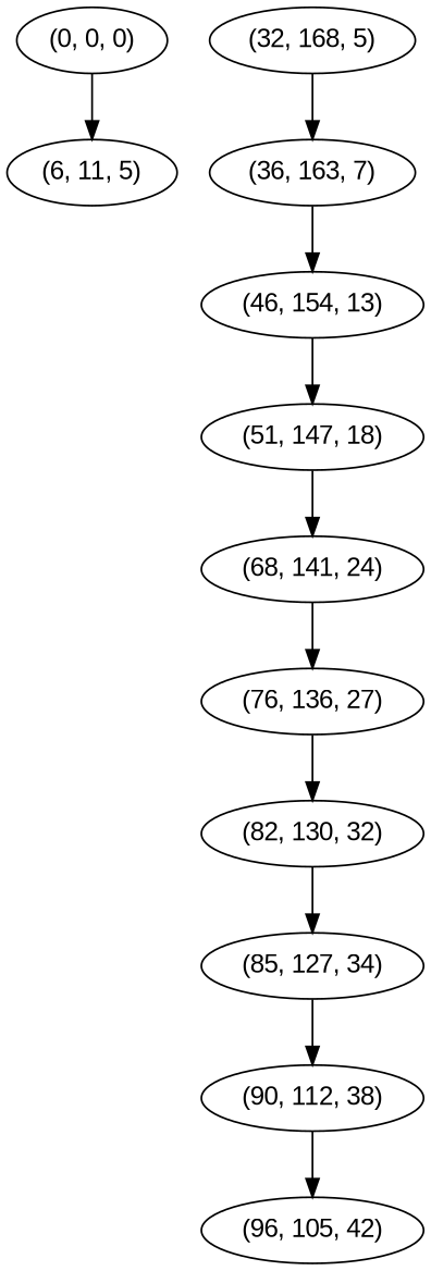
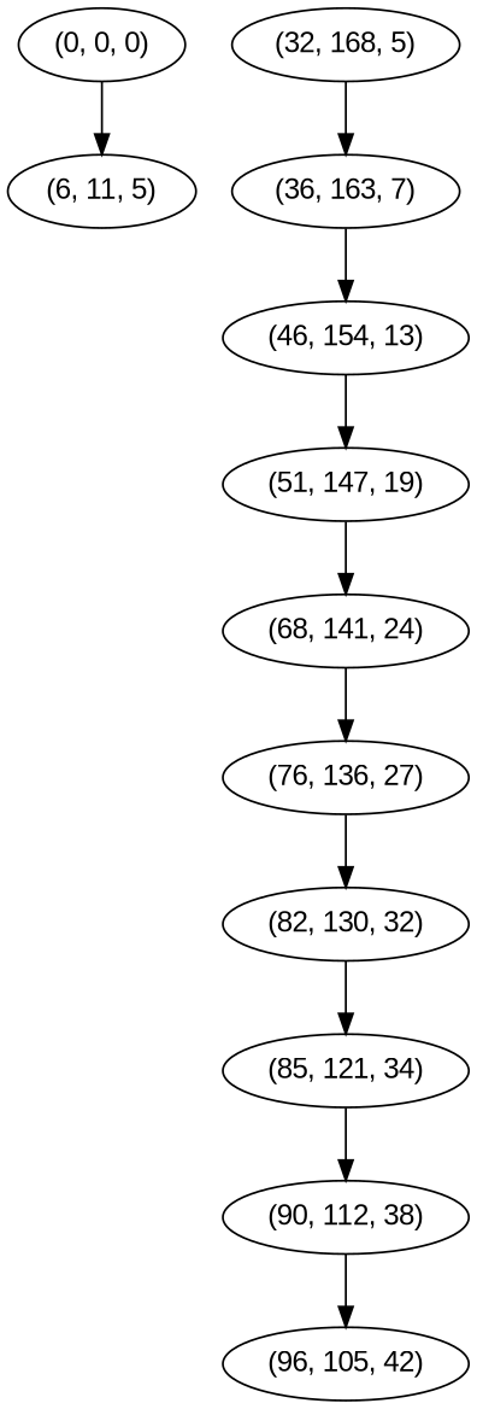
  digraph {
    fontname="Liberation Sans"
    node [fontname="Liberation Sans"]
    edge [fontname="Liberation Sans"]
    "(0, 0, 0)"
    "(6, 11, 5)"
    "(32, 168, 5)"
    "(36, 163, 7)"
    n5 [label="(46, 154, 13)"]
-   "(51, 147, 18)"
+   "(51, 147, 18)" [label="(51, 147, 19)"]
    "(68, 141, 24)"
    "(76, 136, 27)"
    "(82, 130, 32)"
-   "(85, 127, 34)"
+   "(85, 127, 34)" [label="(85, 121, 34)"]
    "(90, 112, 38)"
    "(96, 105, 42)"
    "(0, 0, 0)" -> "(6, 11, 5)"
    "(32, 168, 5)" -> "(36, 163, 7)"
    "(36, 163, 7)" -> n5
    n5 -> "(51, 147, 18)"
    "(51, 147, 18)" -> "(68, 141, 24)"
    "(68, 141, 24)" -> "(76, 136, 27)"
    "(76, 136, 27)" -> "(82, 130, 32)"
    "(82, 130, 32)" -> "(85, 127, 34)"
    "(85, 127, 34)" -> "(90, 112, 38)"
    "(90, 112, 38)" -> "(96, 105, 42)"
  }
